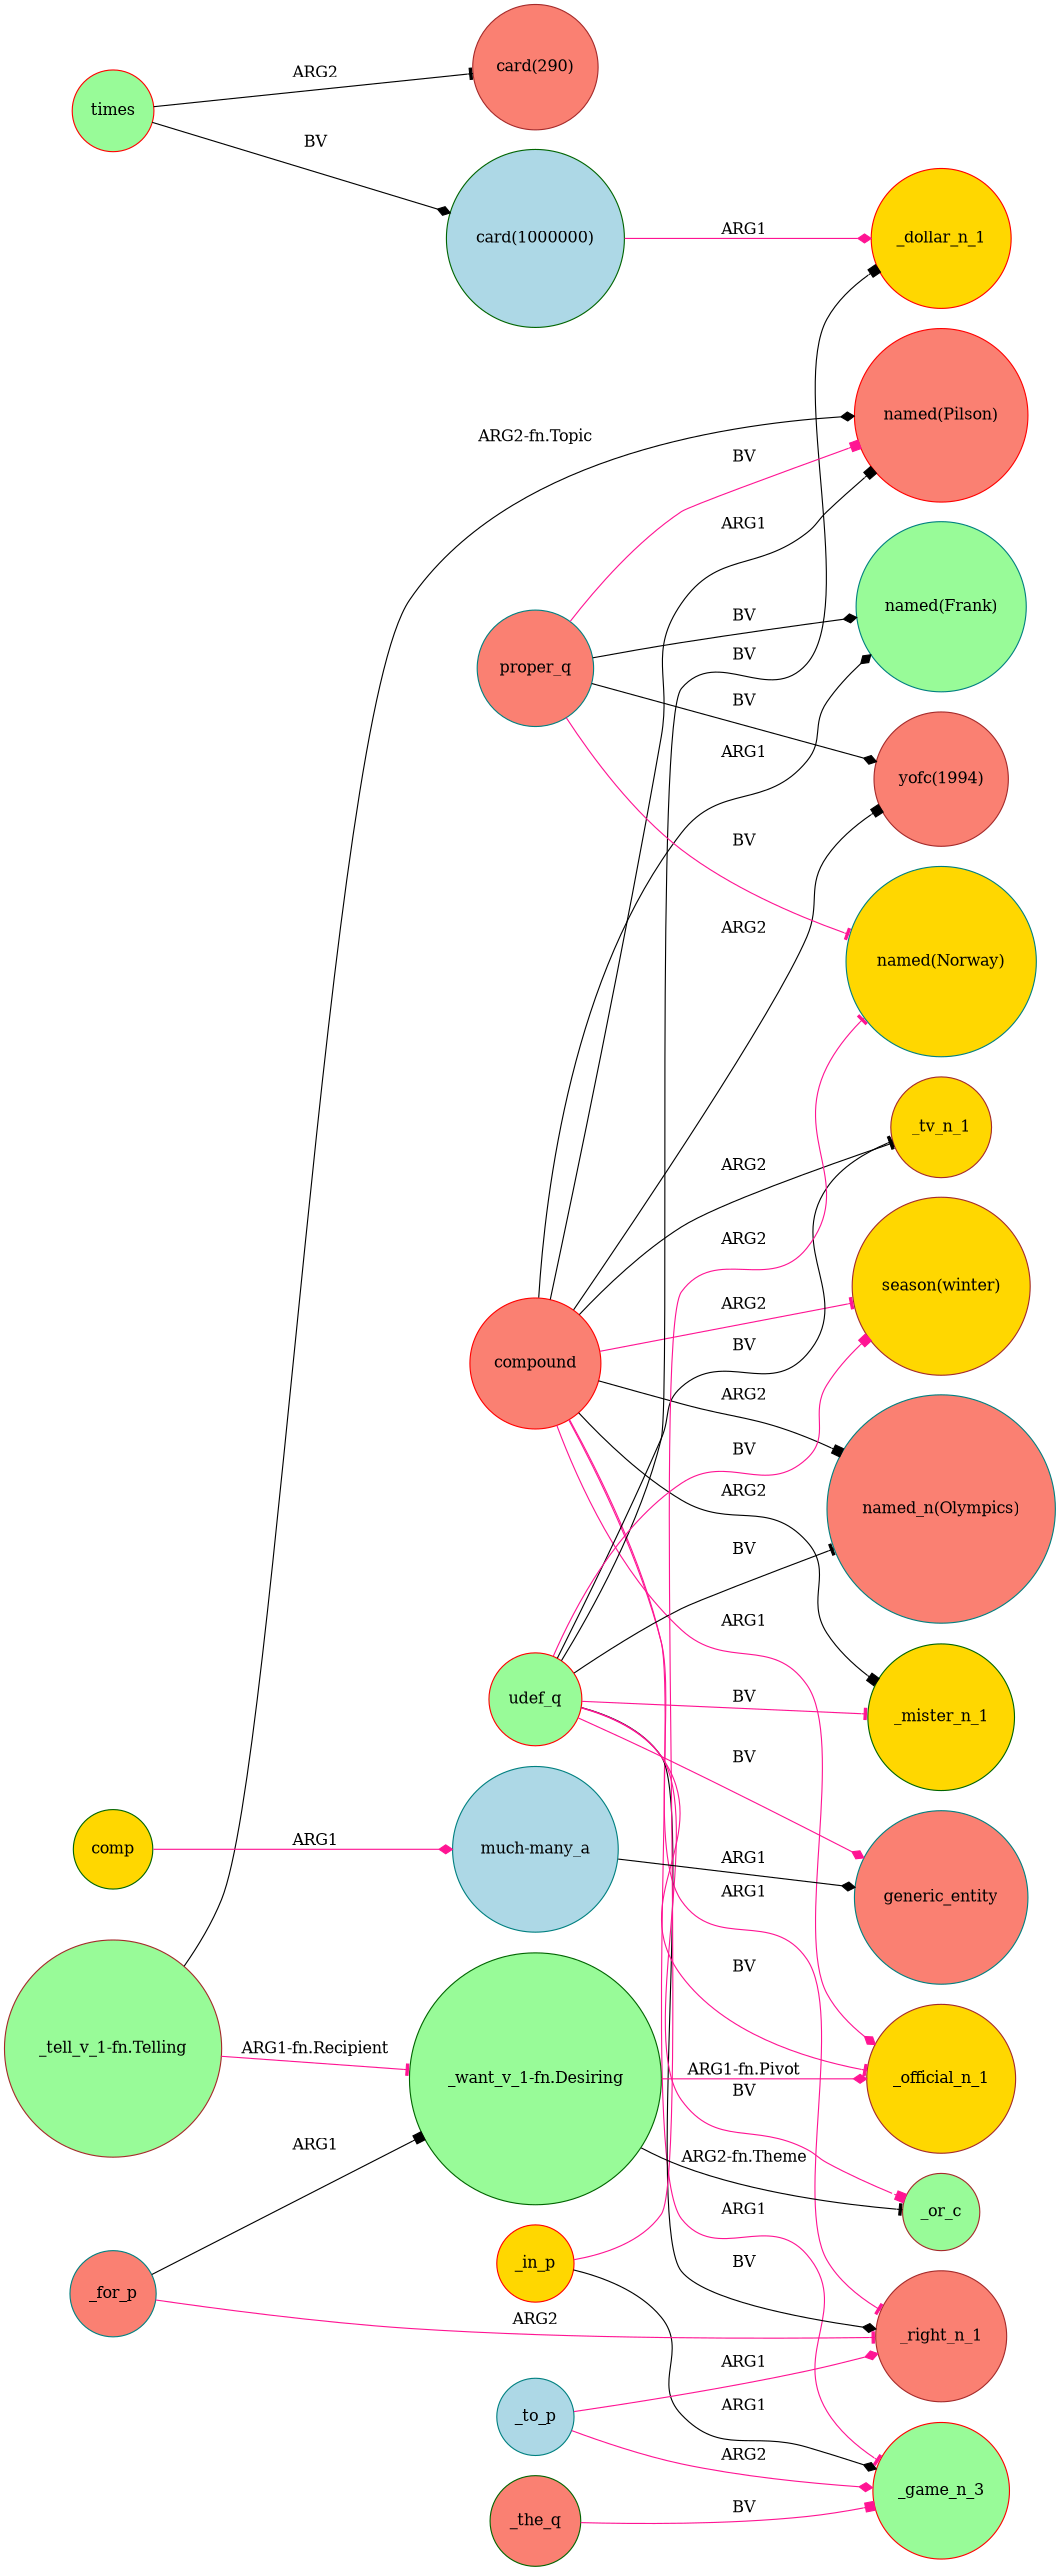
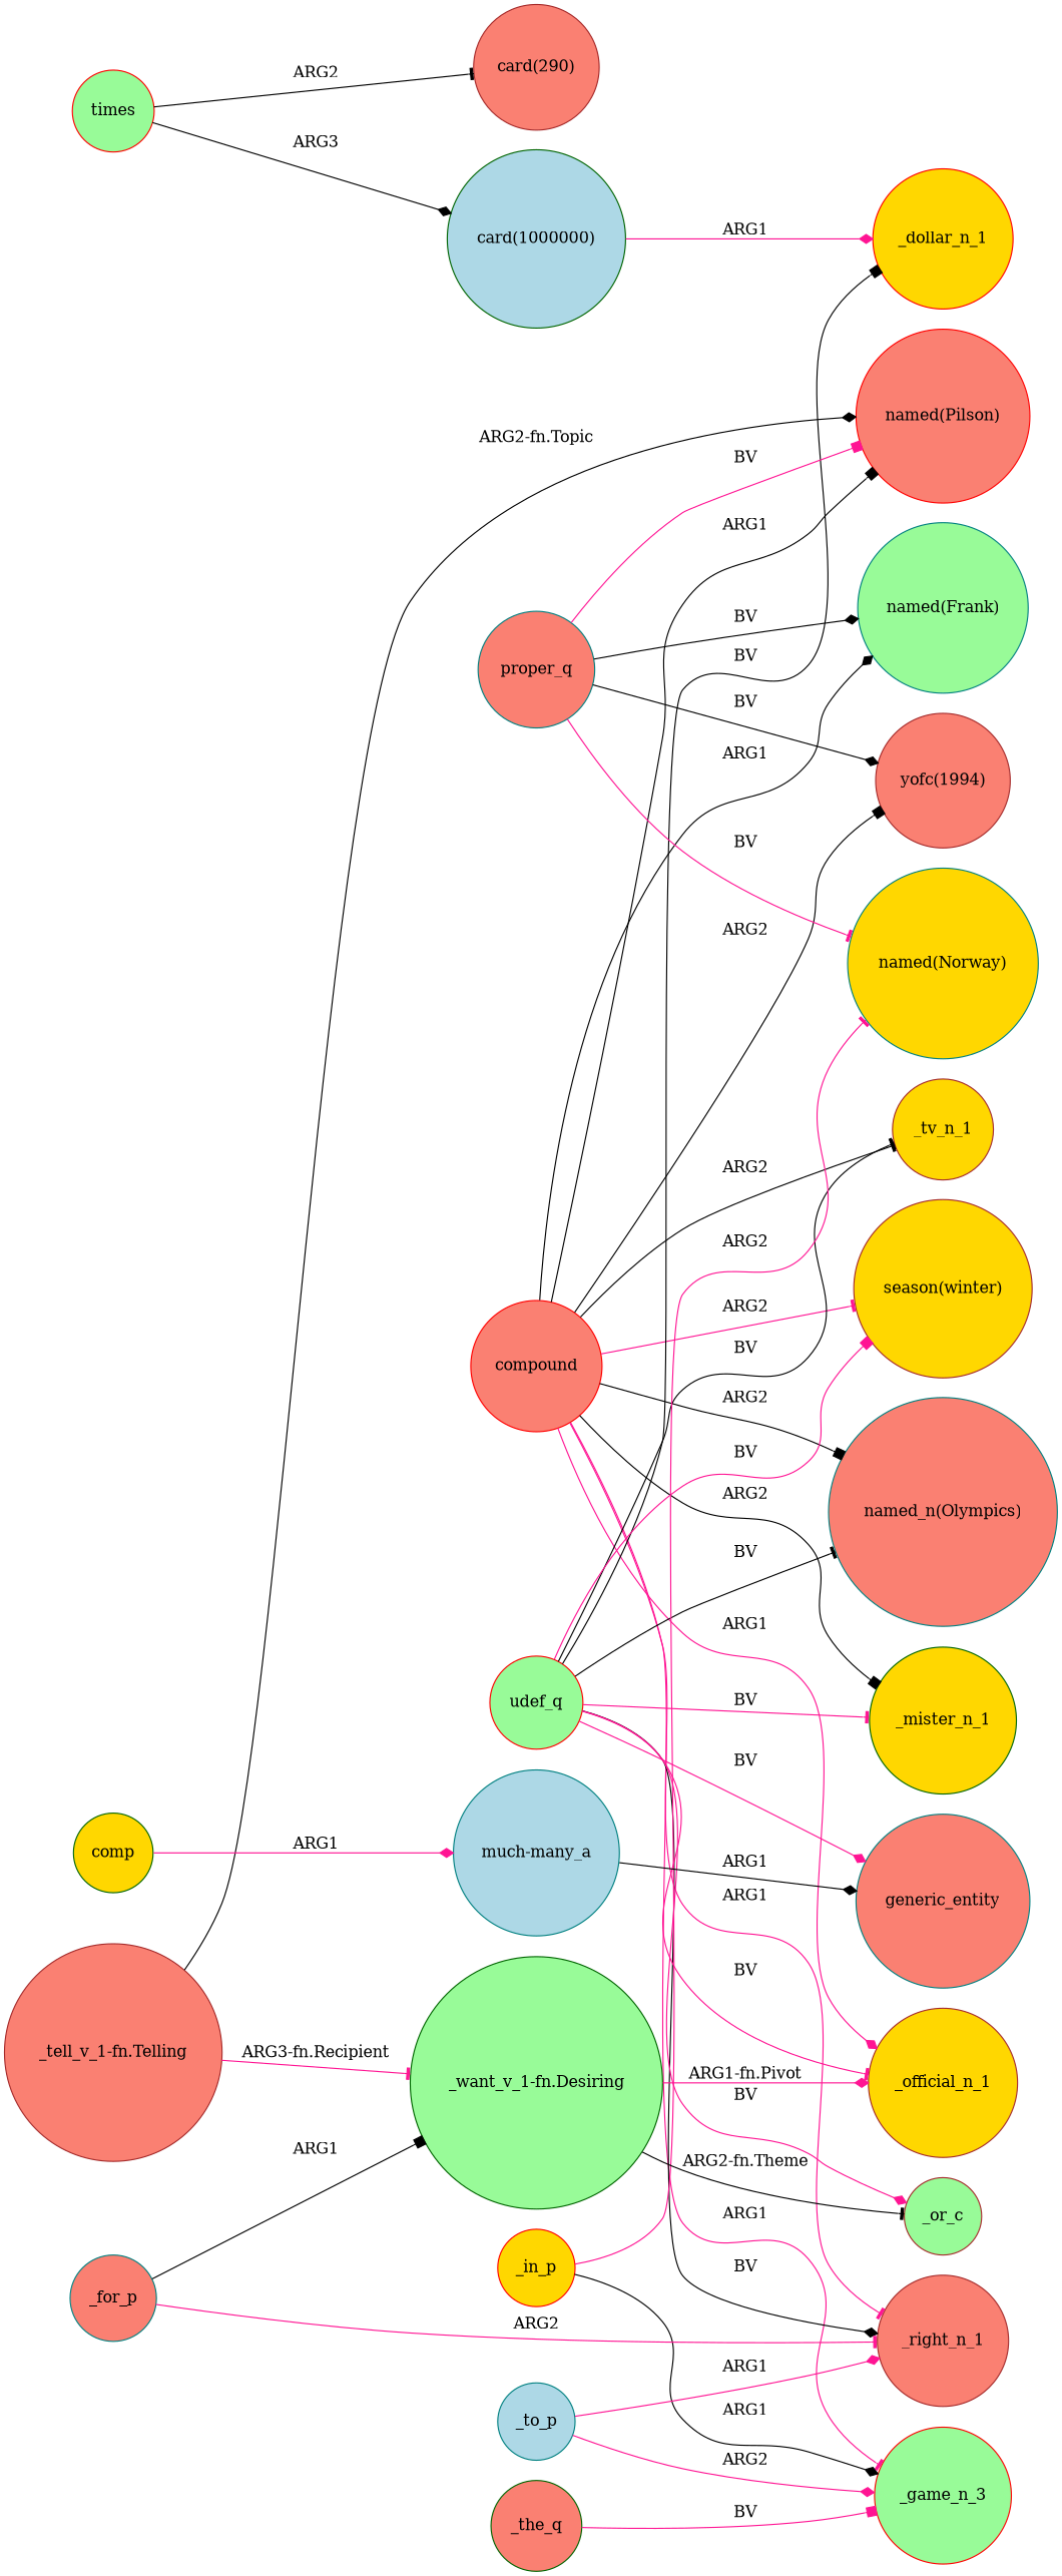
  digraph {
    rankdir=LR
    node [color=brown fillcolor=salmon shape=circle style=filled]
    edge [arrowhead=diamond color=deeppink]
    "card(1000000)" [color=darkgreen fillcolor=lightblue]
    _dollar_n_1 [color=red fillcolor=gold]
    compound [color=red]
    "yofc(1994)"
    n5 [color=red fillcolor=palegreen label=_game_n_3]
    _tv_n_1 [fillcolor=gold]
    _mister_n_1 [color=darkgreen fillcolor=gold]
    "season(winter)" [fillcolor=gold]
    "named(Pilson)" [color=red]
    _right_n_1
    "named_n(Olympics)" [color=teal]
    _official_n_1 [fillcolor=gold]
    "named(Frank)" [color=teal fillcolor=palegreen]
    udef_q [color=red fillcolor=palegreen]
    generic_entity [color=teal]
    _or_c [fillcolor=palegreen]
    _in_p [color=red fillcolor=gold]
    "named(Norway)" [color=teal fillcolor=gold]
    "much-many_a" [color=teal fillcolor=lightblue]
-   "_tell_v_1-fn.Telling" [fillcolor=palegreen]
+   "_tell_v_1-fn.Telling"
    "_want_v_1-fn.Desiring" [color=darkgreen fillcolor=palegreen]
    proper_q [color=teal]
    _for_p [color=teal]
    times [color=red fillcolor=palegreen]
    "card(290)"
    _to_p [color=teal fillcolor=lightblue]
    comp [color=darkgreen fillcolor=gold]
    _the_q [color=darkgreen]
    "card(1000000)" -> _dollar_n_1 [label=ARG1]
    compound -> "yofc(1994)" [arrowhead=box color=black label=ARG2]
    compound -> n5 [arrowhead=tee label=ARG1]
    compound -> _tv_n_1 [arrowhead=tee color=black label=ARG2]
    compound -> _mister_n_1 [arrowhead=box color=black label=ARG2]
    compound -> "season(winter)" [arrowhead=tee label=ARG2]
    compound -> "named(Pilson)" [arrowhead=box color=black label=ARG1]
    compound -> _right_n_1 [arrowhead=tee label=ARG1]
    compound -> "named_n(Olympics)" [arrowhead=box color=black label=ARG2]
    compound -> _official_n_1 [label=ARG1]
    compound -> "named(Frank)" [color=black label=ARG1]
    udef_q -> _dollar_n_1 [arrowhead=box color=black label=BV]
    udef_q -> _tv_n_1 [arrowhead=tee color=black label=BV]
    udef_q -> _mister_n_1 [arrowhead=tee label=BV]
    udef_q -> "season(winter)" [arrowhead=box label=BV]
    udef_q -> _right_n_1 [color=black label=BV]
    udef_q -> "named_n(Olympics)" [arrowhead=tee color=black label=BV]
    udef_q -> _official_n_1 [arrowhead=tee label=BV]
    udef_q -> generic_entity [label=BV]
-   udef_q -> _or_c [arrowhead=box label=BV]
+   udef_q -> _or_c [label=BV]
    _in_p -> n5 [color=black label=ARG1]
    _in_p -> "named(Norway)" [arrowhead=tee label=ARG2]
    "much-many_a" -> generic_entity [color=black label=ARG1]
    "_tell_v_1-fn.Telling" -> "named(Pilson)" [color=black label="ARG2-fn.Topic"]
-   "_tell_v_1-fn.Telling" -> "_want_v_1-fn.Desiring" [arrowhead=tee label="ARG1-fn.Recipient"]
+   "_tell_v_1-fn.Telling" -> "_want_v_1-fn.Desiring" [arrowhead=tee label="ARG3-fn.Recipient"]
    "_want_v_1-fn.Desiring" -> _official_n_1 [label="ARG1-fn.Pivot"]
    "_want_v_1-fn.Desiring" -> _or_c [arrowhead=tee color=black label="ARG2-fn.Theme"]
    proper_q -> "yofc(1994)" [color=black label=BV]
    proper_q -> "named(Pilson)" [arrowhead=box label=BV]
    proper_q -> "named(Frank)" [color=black label=BV]
    proper_q -> "named(Norway)" [arrowhead=tee label=BV]
    _for_p -> _right_n_1 [arrowhead=tee label=ARG2]
    _for_p -> "_want_v_1-fn.Desiring" [arrowhead=box color=black label=ARG1]
-   times -> "card(1000000)" [color=black label=BV]
+   times -> "card(1000000)" [color=black label=ARG3]
    times -> "card(290)" [arrowhead=tee color=black label=ARG2]
    _to_p -> n5 [label=ARG2]
    _to_p -> _right_n_1 [label=ARG1]
    comp -> "much-many_a" [label=ARG1]
    _the_q -> n5 [arrowhead=box label=BV]
  }
